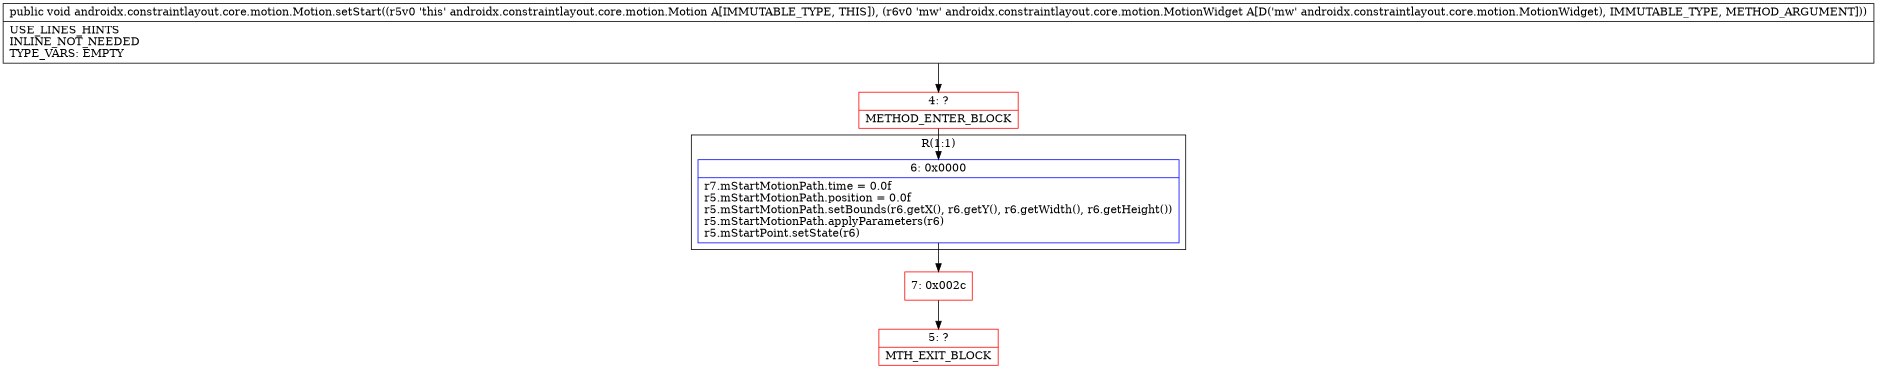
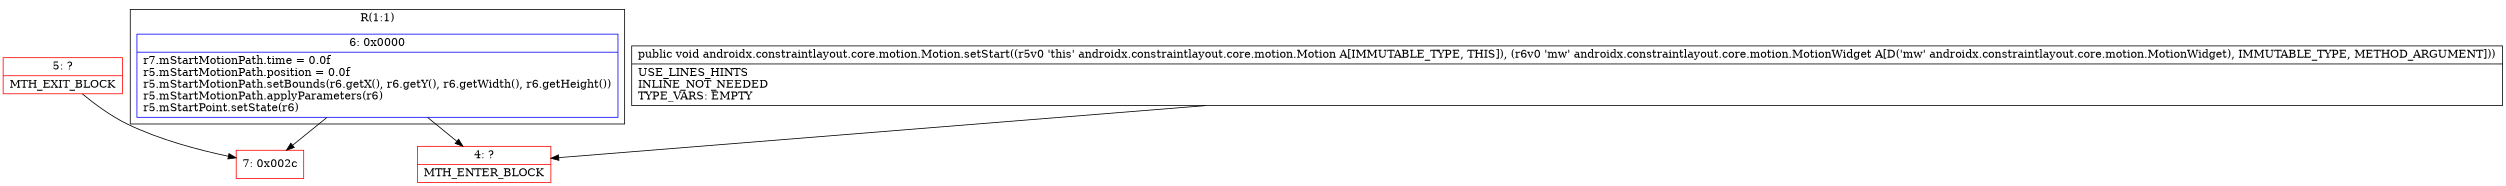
  digraph {
    node [color=red shape=record]
    n1 [color=blue label="{6\:\ 0x0000|r7.mStartMotionPath.time = 0.0f\lr5.mStartMotionPath.position = 0.0f\lr5.mStartMotionPath.setBounds(r6.getX(), r6.getY(), r6.getWidth(), r6.getHeight())\lr5.mStartMotionPath.applyParameters(r6)\lr5.mStartPoint.setState(r6)\l}"]
    n2 [label="{7\:\ 0x002c}"]
    n3 [label="{5\:\ ?|MTH_EXIT_BLOCK\l}"]
-   n4 [label="{4\:\ ?|METHOD_ENTER_BLOCK\l}"]
+   n4 [label="{4\:\ ?|MTH_ENTER_BLOCK\l}"]
    n5 [label="{public void androidx.constraintlayout.core.motion.Motion.setStart((r5v0 'this' androidx.constraintlayout.core.motion.Motion A[IMMUTABLE_TYPE, THIS]), (r6v0 'mw' androidx.constraintlayout.core.motion.MotionWidget A[D('mw' androidx.constraintlayout.core.motion.MotionWidget), IMMUTABLE_TYPE, METHOD_ARGUMENT]))  | USE_LINES_HINTS\lINLINE_NOT_NEEDED\lTYPE_VARS: EMPTY\l}" color=""]
    subgraph cluster_1 {
      label="R(1:1)"
      n1
    }
    n1 -> n2
-   n2 -> n3
-   n4 -> n1
+   n3 -> n2
+   n1 -> n4
    n5 -> n4
  }
